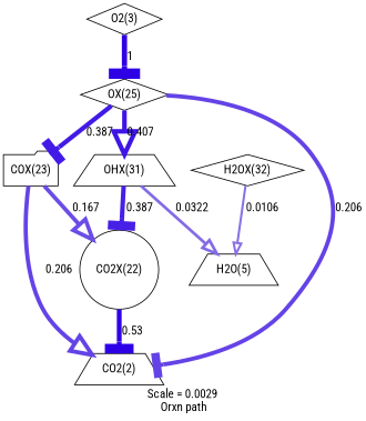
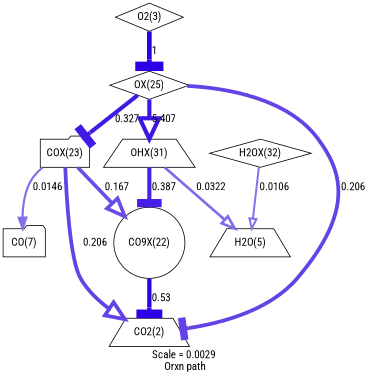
  digraph {
    fontname="Roboto Condensed"
    label="Scale = 0.0029\l Orxn path"
    node [fontname="Roboto Condensed" shape=trapezium]
    edge [arrowhead=tee arrowsize=2.4 color="0.7, 0.706, 0.9" fontname="Roboto Condensed" penwidth=4.81]
-   n1 [label="CO2X(22)" shape=circle]
+   n1 [label="CO9X(22)" shape=circle]
    n2 [label="CO2(2)"]
    n3 [label="COX(23)" shape=folder]
+   n4 [label="CO(7)" shape=folder]
    n5 [label="OX(25)" shape=diamond]
    n6 [label="OHX(31)"]
    n7 [label="H2O(5)"]
    n8 [label="H2OX(32)" shape=diamond]
    n9 [label="O2(3)" shape=diamond]
    n1 -> n2 [arrowsize=2.76 color="0.7, 1.03, 0.9" label=" 0.53" penwidth=5.52]
    n3 -> n1 [arrowhead=onormal arrowsize=2.32 color="0.7, 0.667, 0.9" label=" 0.167" penwidth=4.65]
    n3 -> n2 [arrowhead=onormal label=" 0.206"]
+   n3 -> n4 [arrowhead=normal arrowsize=1.4 color="0.7, 0.515, 0.9" label=" 0.0146" penwidth=2.81]
    n5 -> n2 [label=" 0.206"]
-   n5 -> n3 [arrowsize=2.64 color="0.7, 0.887, 0.9" label=" 0.387" penwidth=5.28]
-   n5 -> n6 [arrowhead=onormal arrowsize=2.66 color="0.7, 0.907, 0.9" label=" 0.407" penwidth=5.32]
+   n5 -> n3 [arrowsize=2.64 color="0.7, 0.887, 0.9" label=" 0.327" penwidth=5.28]
+   n5 -> n6 [arrowhead=onormal arrowsize=2.66 color="0.7, 0.907, 0.9" label=" 5.407" penwidth=5.32]
    n6 -> n1 [arrowsize=2.62 color="0.7, 0.864, 0.9" label=" 0.387" penwidth=5.24]
    n6 -> n7 [arrowhead=onormal arrowsize=1.7 color="0.7, 0.532, 0.9" label=" 0.0322" penwidth=3.41]
    n8 -> n7 [arrowhead=onormal arrowsize=1.28 color="0.7, 0.511, 0.9" label=" 0.0106" penwidth=2.57]
    n9 -> n5 [arrowsize=3 color="0.7, 1.5, 0.9" label=" 1" penwidth=6]
  }
